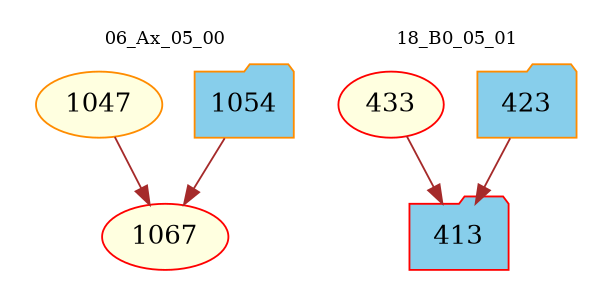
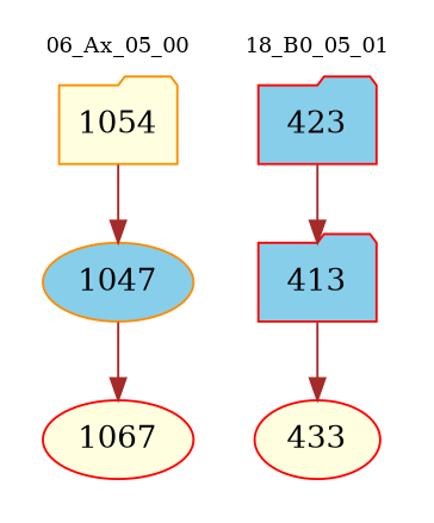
  digraph {
    node [color=darkorange fillcolor=skyblue shape=folder style=filled]
    edge [color=brown]
-   n1 [label=1054]
-   n2 [fillcolor=lightyellow label=1047 shape=ellipse]
+   n1 [fillcolor=lightyellow label=1054]
+   n2 [label=1047 shape=ellipse]
    n3 [color=red fillcolor=lightyellow label=1067 shape=ellipse]
-   n4 [label=423]
+   n4 [color=red label=423]
    n5 [color=red label=413]
    n6 [color=red fillcolor=lightyellow label=433 shape=ellipse]
    subgraph cluster_1 {
      color=white
      fontsize=10
      label="06_Ax_05_00"
      n1
      n2
      n3
    }
    subgraph cluster_2 {
      color=white
      fontsize=10
      label="18_B0_05_01"
      n4
      n5
      n6
    }
-   n1 -> n3
+   n1 -> n2
    n2 -> n3
    n4 -> n5
-   n6 -> n5
+   n5 -> n6
  }
